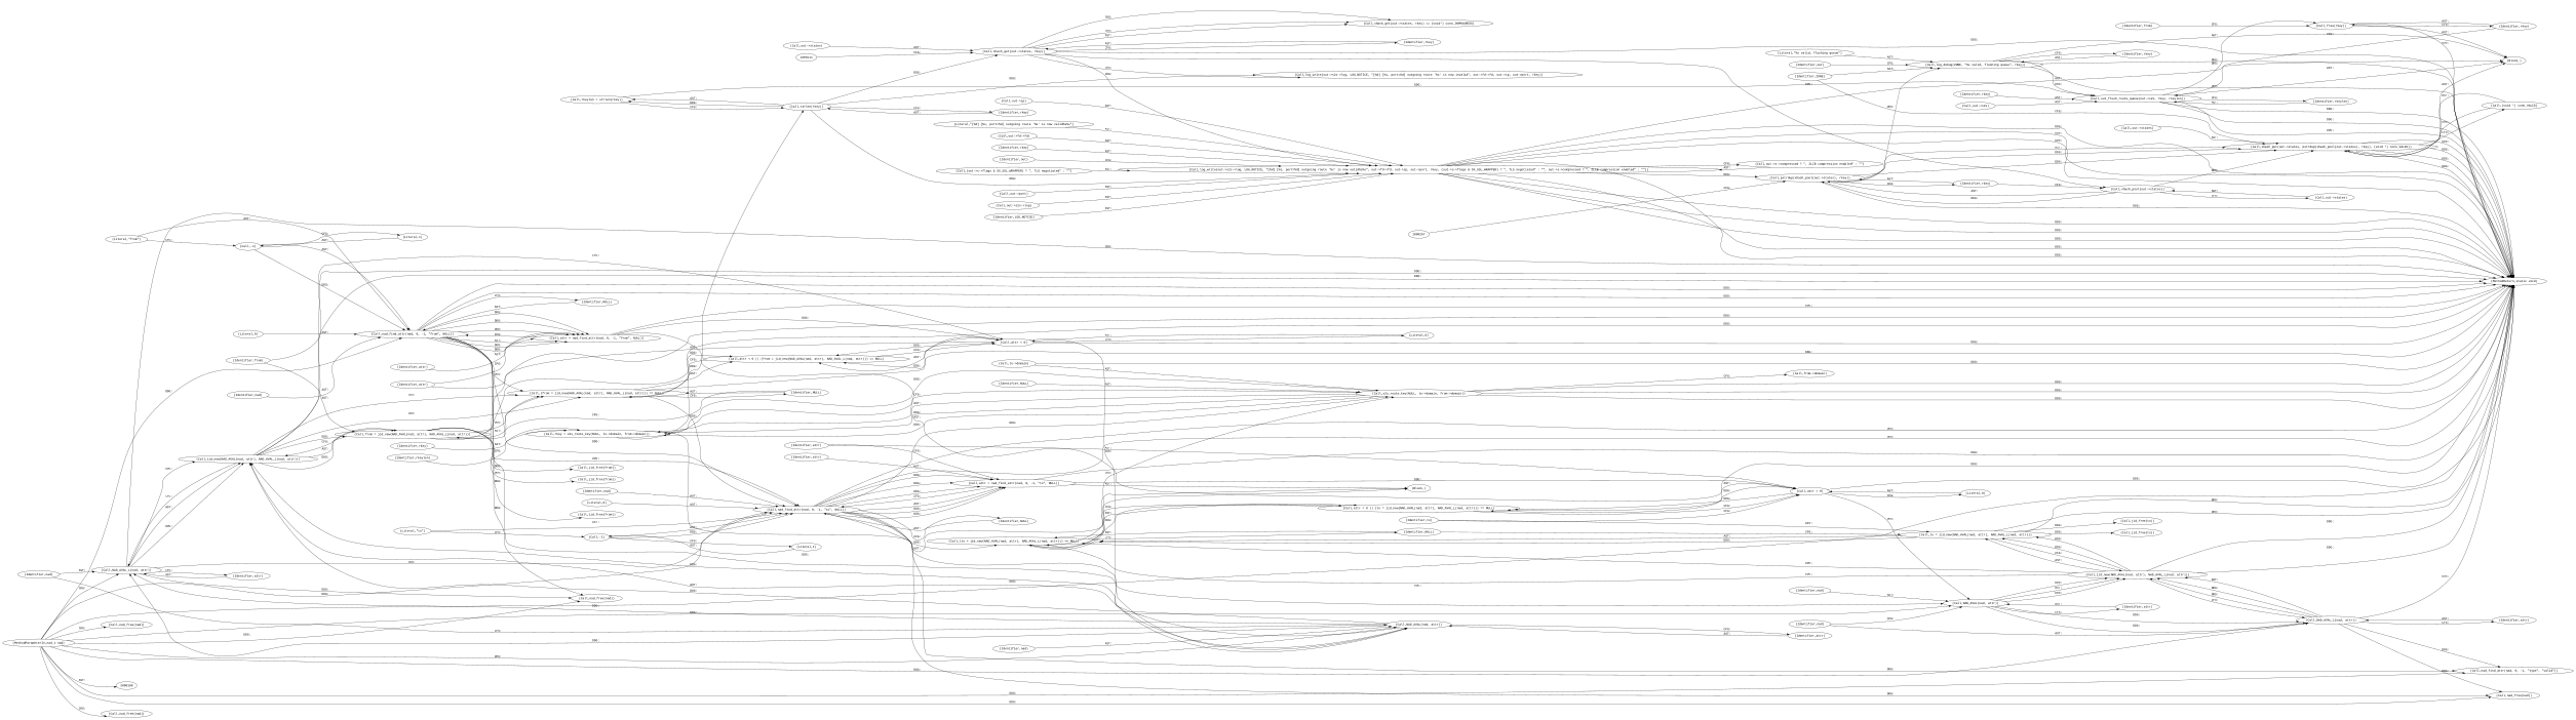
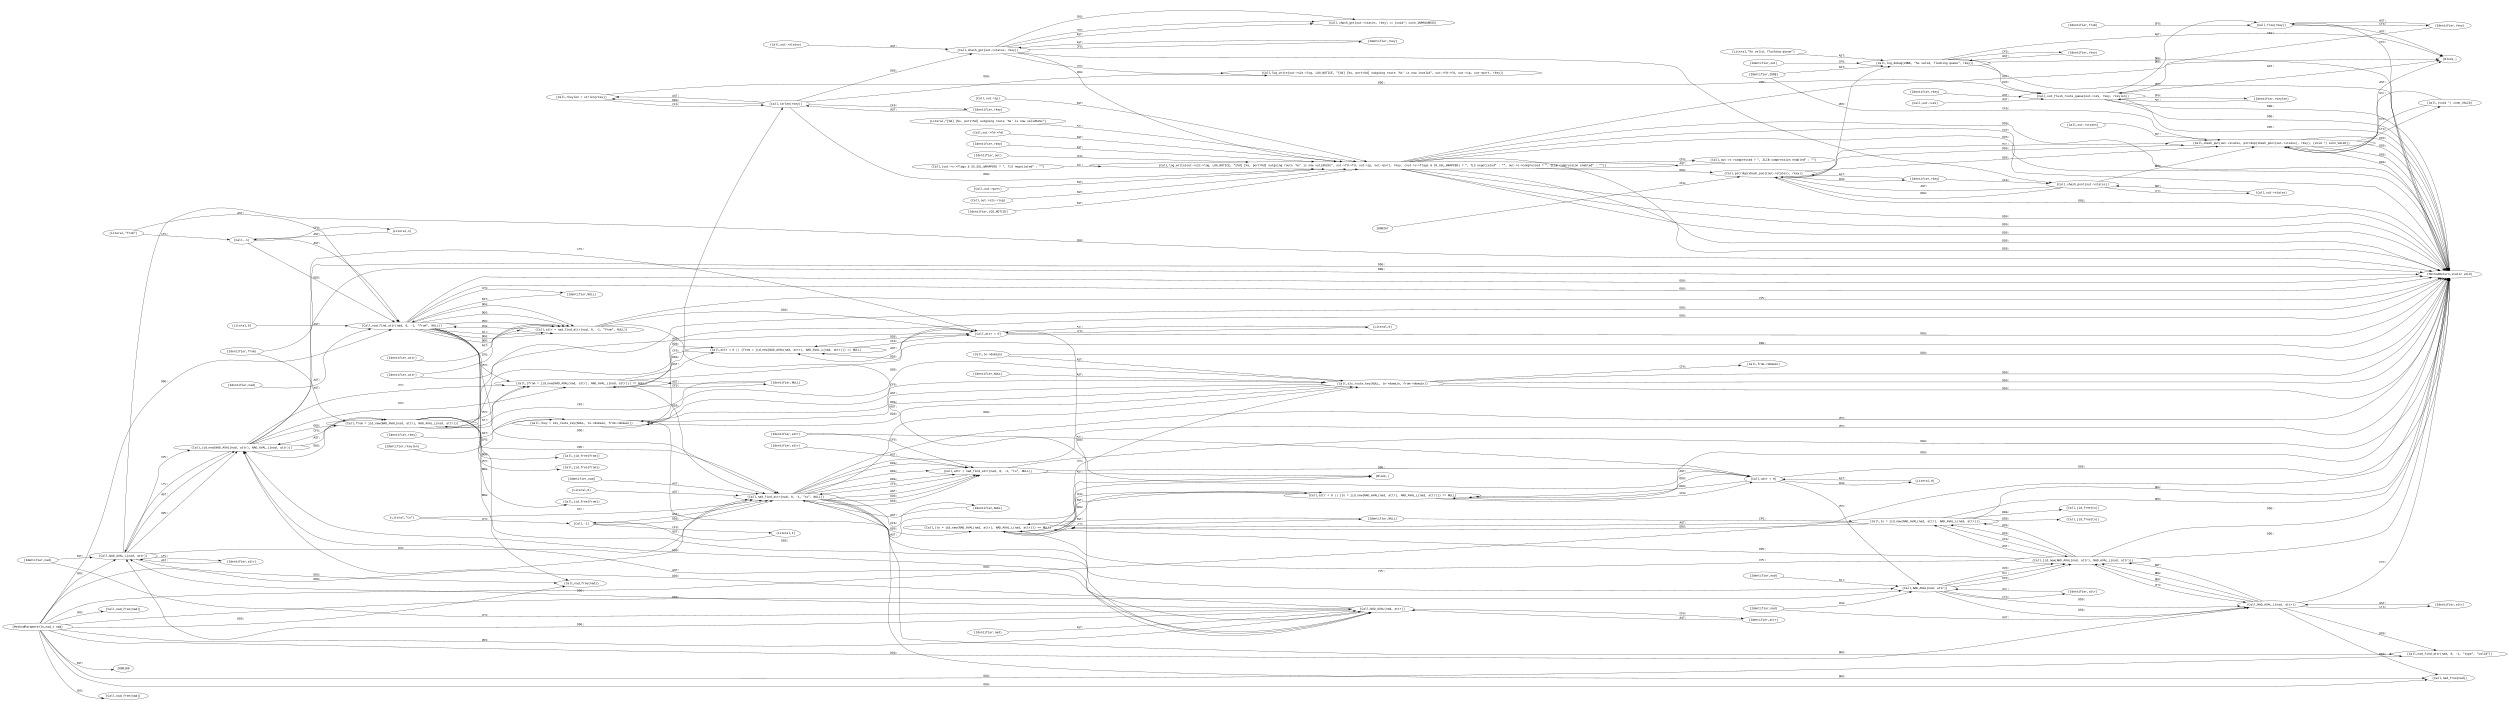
  digraph {
    fontname="Liberation Mono"
    rankdir=LR
    node [fontname="Liberation Mono"]
    edge [fontname="Liberation Mono"]
    n1 [label="(Call,pstrdup(xhash_pool(out->states), rkey))"]
    n2 [label="(Call,xhash_put(out->states, pstrdup(xhash_pool(out->states), rkey), (void *) conn_VALID))"]
    n3 [label="(Call,log_debug(ZONE, \"%s valid, flushing queue\", rkey))"]
    n4 [label="(MethodReturn,static void)"]
    n5 [label="(Identifier,rkey)"]
    n6 [label="(Block,)"]
    n7 [label="(Call,(void *) conn_VALID)"]
    n8 [label="(Call,out_flush_route_queue(out->s2s, rkey, rkeylen))"]
    n9 [label="(Identifier,rkey)"]
    n10 [label="(Call,xhash_pool(out->states))"]
    n11 [label="(Call,out->states)"]
    n12 [label="(Call,xhash_get(out->states, rkey))"]
    n13 [label="(Call,log_write(out->s2s->log, LOG_NOTICE, \"[%d] [%s, port=%d] outgoing route '%s' is now valid%s%s\", out->fd->fd, out->ip, out->port, rkey, (out->s->flags & SX_SSL_WRAPPER) ? \", TLS negotiated\" : \"\", out->s->compressed ? \", ZLIB compression enabled\" : \"\"))"]
    n14 [label="(Call,xhash_get(out->states, rkey) == (void*) conn_INPROGRESS)"]
    n15 [label="(Call,log_write(out->s2s->log, LOG_NOTICE, \"[%d] [%s, port=%d] outgoing route '%s' is now invalid\", out->fd->fd, out->ip, out->port, rkey))"]
    n16 [label="(Identifier,rkey)"]
    n17 [label="(Call,out->s->compressed ? \", ZLIB compression enabled\" : \"\")"]
    n18 [label="(Call,strlen(rkey))"]
    n19 [label="(Call,rkeylen = strlen(rkey))"]
    n20 [label="(Identifier,rkey)"]
    n21 [label="(Call,rkey = s2s_route_key(NULL, to->domain, from->domain))"]
    n22 [label="(Call,s2s_route_key(NULL, to->domain, from->domain))"]
    n23 [label="(Block,)"]
    n24 [label="(Call,from->domain)"]
    n25 [label="(Call,nad_find_attr(nad, 0, -1, \"to\", NULL))"]
    n26 [label="(Call,(to = jid_new(NAD_AVAL(nad, attr), NAD_AVAL_L(nad, attr))) == NULL)"]
    n27 [label="(Call,NAD_AVAL(nad, attr))"]
    n28 [label="(Call,attr = nad_find_attr(nad, 0, -1, \"to\", NULL))"]
    n29 [label="(Call,nad_find_attr(nad, 0, -1, \"type\", \"valid\"))"]
    n30 [label="(Identifier,NULL)"]
    n31 [label="(Call,nad_free(nad))"]
    n32 [label="(Identifier,NULL)"]
    n33 [label="(Call,attr < 0 || (to = jid_new(NAD_AVAL(nad, attr), NAD_AVAL_L(nad, attr))) == NULL)"]
    n34 [label="(Call,NAD_AVAL_L(nad, attr))"]
    n35 [label="(Call,jid_new(NAD_AVAL(nad, attr), NAD_AVAL_L(nad, attr)))"]
    n36 [label="(Identifier,attr)"]
    n37 [label="(Call,attr < 0)"]
    n38 [label="(Call,NAD_AVAL_L(nad, attr))"]
    n39 [label="(Call,jid_new(NAD_AVAL(nad, attr), NAD_AVAL_L(nad, attr)))"]
    n40 [label="(Identifier,attr)"]
    n41 [label="(Call,nad_free(nad))"]
    n42 [label="(Call,(from = jid_new(NAD_AVAL(nad, attr), NAD_AVAL_L(nad, attr))) == NULL)"]
    n43 [label="(Call,from = jid_new(NAD_AVAL(nad, attr), NAD_AVAL_L(nad, attr)))"]
    n44 [label="(Call,NAD_AVAL(nad, attr))"]
    n45 [label="(Identifier,attr)"]
    n46 [label="(Call,nad_find_attr(nad, 0, -1, \"from\", NULL))"]
    n47 [label="(Call,attr = nad_find_attr(nad, 0, -1, \"from\", NULL))"]
    n48 [label="(Identifier,NULL)"]
    n49 [label="(Call,attr < 0)"]
    n50 [label="(Call,attr < 0 || (from = jid_new(NAD_AVAL(nad, attr), NAD_AVAL_L(nad, attr))) == NULL)"]
    n51 [label="(Identifier,NULL)"]
    n52 [label="(MethodParameterIn,nad_t nad)"]
    n53 [label="(Call,nad_free(nad))"]
    n54 [label="(Call,nad_free(nad))"]
    n55 [label=2000108]
    n56 [label="(Identifier,attr)"]
    n57 [label="(Call,-1)"]
    n58 [label="(Literal,1)"]
    n59 [label="(Literal,0)"]
    n60 [label="(Call,-1)"]
    n61 [label="(Literal,1)"]
    n62 [label="(Call,jid_free(from))"]
    n63 [label="(Call,jid_free(from))"]
    n64 [label="(Call,jid_free(from))"]
    n65 [label="(Call,to = jid_new(NAD_AVAL(nad, attr), NAD_AVAL_L(nad, attr)))"]
    n66 [label="(Call,jid_free(to))"]
    n67 [label="(Call,jid_free(to))"]
    n68 [label="(Literal,0)"]
    n69 [label="(Call,free(rkey))"]
    n70 [label="(Identifier,rkeylen)"]
    n71 [label="(Identifier,rkey)"]
    n72 [label="(Call,out->s2s->log)"]
    n73 [label="(Identifier,attr)"]
    n74 [label="(Identifier,LOG_NOTICE)"]
    n75 [label="(Call,out->states)"]
    n76 [label="(Identifier,ZONE)"]
    n77 [label="(Literal,\"from\")"]
    n78 [label="(Call,out->ip)"]
    n79 [label="(Literal,\"[%d] [%s, port=%d] outgoing route '%s' is now valid%s%s\")"]
    n80 [label="(Call,out->states)"]
    n81 [label="(Identifier,attr)"]
    n82 [label="(Identifier,nad)"]
    n83 [label="(Call,out->fd->fd)"]
    n84 [label="(Identifier,NULL)"]
    n85 [label="(Identifier,nad)"]
    n86 [label="(Identifier,from)"]
    n87 [label="(Identifier,rkey)"]
    n88 [label="(Identifier,out)"]
    n89 [label="(Literal,0)"]
    n90 [label="(Identifier,rkeylen)"]
    n91 [label="(Call,out->s2s)"]
    n92 [label="(Literal,\"%s valid, flushing queue\")"]
-   n93 [label="(Identifier,to)"]
    n94 [label="(Identifier,from)"]
    n95 [label="(Literal,\"to\")"]
    n96 [label="(Identifier,nad)"]
    n97 [label="(Identifier,rkey)"]
    n98 [label="(Identifier,attr)"]
    n99 [label="(Identifier,nad)"]
    n100 [label="(Call,to->domain)"]
    n101 [label="(Identifier,nad)"]
    n102 [label="(Literal,0)"]
    n103 [label="(Identifier,nad)"]
    n104 [label="(Identifier,attr)"]
    n105 [label="(Identifier,out)"]
    n106 [label="(Call,(out->s->flags & SX_SSL_WRAPPER) ? \", TLS negotiated\" : \"\")"]
    n107 [label="(Call,out->port)"]
    n108 [label="(Identifier,rkey)"]
    1000267
-   1000215
    n1 -> n2 [label="AST: "]
    n1 -> n2 [label="DDG: "]
    n1 -> n2 [label="DDG: "]
    n1 -> n3 [label="DDG: "]
    n1 -> n4 [label="DDG: "]
    n1 -> n5 [label="CFG: "]
    n2 -> n4 [label="DDG: "]
    n2 -> n4 [label="DDG: "]
    n2 -> n4 [label="DDG: "]
    n2 -> n4 [label="DDG: "]
    n2 -> n6 [label="AST: "]
    n2 -> n7 [label="CFG: "]
    n3 -> n4 [label="DDG: "]
    n3 -> n4 [label="DDG: "]
    n3 -> n6 [label="AST: "]
    n3 -> n8 [label="DDG: "]
    n3 -> n9 [label="CFG: "]
    n5 -> n1 [label="AST: "]
    n5 -> n10 [label="CFG: "]
    n7 -> n2 [label="AST: "]
    n7 -> n2 [label="DDG: "]
    n8 -> n4 [label="DDG: "]
    n8 -> n4 [label="DDG: "]
    n8 -> n4 [label="DDG: "]
    n8 -> n6 [label="AST: "]
    n8 -> n69 [label="DDG: "]
    n8 -> n70 [label="CFG: "]
    n9 -> n3 [label="AST: "]
    n10 -> n1 [label="AST: "]
    n10 -> n1 [label="DDG: "]
    n10 -> n2 [label="DDG: "]
    n10 -> n11 [label="CFG: "]
    n11 -> n10 [label="AST: "]
-   n12 -> n4 [label="DDG: "]
    n12 -> n10 [label="DDG: "]
    n12 -> n13 [label="DDG: "]
    n12 -> n14 [label="AST: "]
    n12 -> n14 [label="DDG: "]
    n12 -> n14 [label="DDG: "]
    n12 -> n15 [label="DDG: "]
    n12 -> n16 [label="CFG: "]
    n13 -> n1 [label="DDG: "]
    n13 -> n4 [label="DDG: "]
    n13 -> n4 [label="DDG: "]
    n13 -> n4 [label="DDG: "]
    n13 -> n4 [label="DDG: "]
    n13 -> n4 [label="DDG: "]
    n13 -> n4 [label="DDG: "]
    n13 -> n4 [label="DDG: "]
    n13 -> n4 [label="DDG: "]
    n13 -> n6 [label="AST: "]
    n13 -> n17 [label="CFG: "]
    n16 -> n12 [label="AST: "]
    n17 -> n13 [label="AST: "]
    n18 -> n12 [label="DDG: "]
    n18 -> n13 [label="DDG: "]
    n18 -> n15 [label="DDG: "]
    n18 -> n19 [label="AST: "]
    n18 -> n19 [label="DDG: "]
    n18 -> n20 [label="CFG: "]
    n19 -> n8 [label="DDG: "]
    n19 -> n18 [label="CFG: "]
    n20 -> n18 [label="AST: "]
    n21 -> n18 [label="DDG: "]
    n21 -> n22 [label="CFG: "]
    n21 -> n23 [label="AST: "]
    n22 -> n4 [label="DDG: "]
    n22 -> n4 [label="DDG: "]
    n22 -> n4 [label="DDG: "]
    n22 -> n21 [label="AST: "]
    n22 -> n21 [label="DDG: "]
    n22 -> n21 [label="DDG: "]
    n22 -> n21 [label="DDG: "]
    n22 -> n24 [label="CFG: "]
    n25 -> n4 [label="DDG: "]
    n25 -> n4 [label="DDG: "]
    n25 -> n22 [label="DDG: "]
    n25 -> n26 [label="DDG: "]
    n25 -> n27 [label="DDG: "]
    n25 -> n28 [label="AST: "]
    n25 -> n28 [label="DDG: "]
    n25 -> n28 [label="DDG: "]
    n25 -> n28 [label="DDG: "]
    n25 -> n28 [label="DDG: "]
    n25 -> n28 [label="DDG: "]
    n25 -> n29 [label="DDG: "]
    n25 -> n30 [label="CFG: "]
    n25 -> n31 [label="DDG: "]
    n26 -> n4 [label="DDG: "]
    n26 -> n22 [label="DDG: "]
    n26 -> n32 [label="CFG: "]
    n26 -> n33 [label="AST: "]
    n26 -> n33 [label="DDG: "]
    n27 -> n34 [label="DDG: "]
    n27 -> n34 [label="DDG: "]
    n27 -> n35 [label="AST: "]
    n27 -> n35 [label="DDG: "]
    n27 -> n35 [label="DDG: "]
    n27 -> n36 [label="CFG: "]
    n28 -> n4 [label="DDG: "]
    n28 -> n23 [label="AST: "]
    n28 -> n25 [label="CFG: "]
    n28 -> n37 [label="DDG: "]
    n30 -> n25 [label="AST: "]
    n32 -> n26 [label="AST: "]
    n32 -> n65 [label="CFG: "]
    n33 -> n26 [label="CFG: "]
    n33 -> n37 [label="CFG: "]
    n34 -> n4 [label="DDG: "]
    n34 -> n29 [label="DDG: "]
    n34 -> n31 [label="DDG: "]
    n34 -> n35 [label="AST: "]
    n34 -> n35 [label="DDG: "]
    n34 -> n35 [label="DDG: "]
    n34 -> n56 [label="CFG: "]
    n35 -> n4 [label="DDG: "]
    n35 -> n4 [label="DDG: "]
    n35 -> n26 [label="DDG: "]
    n35 -> n26 [label="DDG: "]
    n35 -> n34 [label="CFG: "]
    n35 -> n65 [label="AST: "]
    n35 -> n65 [label="DDG: "]
    n35 -> n65 [label="DDG: "]
    n36 -> n27 [label="AST: "]
    n37 -> n4 [label="DDG: "]
    n37 -> n27 [label="DDG: "]
    n37 -> n33 [label="AST: "]
    n37 -> n33 [label="DDG: "]
    n37 -> n33 [label="DDG: "]
    n37 -> n68 [label="CFG: "]
    n38 -> n4 [label="DDG: "]
    n38 -> n25 [label="DDG: "]
    n38 -> n39 [label="AST: "]
    n38 -> n39 [label="DDG: "]
    n38 -> n39 [label="DDG: "]
    n38 -> n40 [label="CFG: "]
    n38 -> n41 [label="DDG: "]
    n39 -> n4 [label="DDG: "]
    n39 -> n4 [label="DDG: "]
    n39 -> n38 [label="CFG: "]
    n39 -> n42 [label="DDG: "]
    n39 -> n42 [label="DDG: "]
    n39 -> n43 [label="AST: "]
    n39 -> n43 [label="DDG: "]
    n39 -> n43 [label="DDG: "]
    n40 -> n38 [label="AST: "]
    n42 -> n4 [label="DDG: "]
    n42 -> n25 [label="DDG: "]
    n42 -> n50 [label="AST: "]
    n42 -> n50 [label="DDG: "]
    n42 -> n51 [label="CFG: "]
    n43 -> n4 [label="DDG: "]
    n43 -> n4 [label="DDG: "]
    n43 -> n39 [label="CFG: "]
    n43 -> n42 [label="AST: "]
    n43 -> n42 [label="DDG: "]
    n43 -> n62 [label="DDG: "]
    n43 -> n63 [label="DDG: "]
    n43 -> n64 [label="DDG: "]
    n44 -> n38 [label="DDG: "]
    n44 -> n38 [label="DDG: "]
    n44 -> n39 [label="AST: "]
    n44 -> n39 [label="DDG: "]
    n44 -> n39 [label="DDG: "]
    n44 -> n45 [label="CFG: "]
    n45 -> n44 [label="AST: "]
    n46 -> n4 [label="DDG: "]
    n46 -> n4 [label="DDG: "]
    n46 -> n25 [label="DDG: "]
    n46 -> n25 [label="DDG: "]
    n46 -> n41 [label="DDG: "]
    n46 -> n42 [label="DDG: "]
    n46 -> n44 [label="DDG: "]
    n46 -> n47 [label="AST: "]
    n46 -> n47 [label="DDG: "]
    n46 -> n47 [label="DDG: "]
    n46 -> n47 [label="DDG: "]
    n46 -> n47 [label="DDG: "]
    n46 -> n47 [label="DDG: "]
    n46 -> n48 [label="CFG: "]
    n47 -> n4 [label="DDG: "]
    n47 -> n23 [label="AST: "]
    n47 -> n46 [label="CFG: "]
    n47 -> n49 [label="DDG: "]
    n48 -> n46 [label="AST: "]
    n49 -> n4 [label="DDG: "]
    n49 -> n44 [label="DDG: "]
    n49 -> n50 [label="AST: "]
    n49 -> n50 [label="DDG: "]
    n49 -> n50 [label="DDG: "]
    n49 -> n59 [label="CFG: "]
    n50 -> n42 [label="CFG: "]
    n50 -> n49 [label="CFG: "]
    n51 -> n42 [label="AST: "]
    n51 -> n43 [label="CFG: "]
    n52 -> n4 [label="DDG: "]
    n52 -> n25 [label="DDG: "]
    n52 -> n27 [label="DDG: "]
    n52 -> n29 [label="DDG: "]
    n52 -> n31 [label="DDG: "]
    n52 -> n34 [label="DDG: "]
    n52 -> n38 [label="DDG: "]
    n52 -> n41 [label="DDG: "]
    n52 -> n44 [label="DDG: "]
    n52 -> n46 [label="DDG: "]
    n52 -> n53 [label="DDG: "]
    n52 -> n54 [label="DDG: "]
    n52 -> n55 [label="AST: "]
    n56 -> n34 [label="AST: "]
    n57 -> n46 [label="AST: "]
    n57 -> n46 [label="DDG: "]
    n57 -> n58 [label="CFG: "]
    n58 -> n57 [label="AST: "]
    n59 -> n49 [label="AST: "]
    n60 -> n25 [label="AST: "]
    n60 -> n25 [label="DDG: "]
    n60 -> n61 [label="CFG: "]
    n61 -> n60 [label="AST: "]
    n65 -> n4 [label="DDG: "]
    n65 -> n4 [label="DDG: "]
    n65 -> n26 [label="AST: "]
    n65 -> n26 [label="DDG: "]
    n65 -> n35 [label="CFG: "]
    n65 -> n66 [label="DDG: "]
    n65 -> n67 [label="DDG: "]
    n68 -> n37 [label="AST: "]
    n69 -> n4 [label="DDG: "]
    n69 -> n6 [label="AST: "]
    n69 -> n71 [label="CFG: "]
    n70 -> n8 [label="AST: "]
    n71 -> n8 [label="CFG: "]
    n71 -> n69 [label="AST: "]
    n72 -> n13 [label="AST: "]
    n73 -> n47 [label="CFG: "]
    n73 -> n49 [label="AST: "]
    n74 -> n13 [label="AST: "]
    n75 -> n12 [label="AST: "]
    n76 -> n2 [label="CFG: "]
    n76 -> n3 [label="AST: "]
    n77 -> n46 [label="AST: "]
    n77 -> n57 [label="CFG: "]
    n78 -> n13 [label="AST: "]
    n79 -> n13 [label="AST: "]
    n80 -> n2 [label="AST: "]
    n81 -> n47 [label="AST: "]
    n82 -> n46 [label="AST: "]
    n83 -> n13 [label="AST: "]
    n84 -> n22 [label="AST: "]
    n85 -> n44 [label="AST: "]
    n86 -> n43 [label="AST: "]
    n86 -> n49 [label="CFG: "]
    n87 -> n21 [label="AST: "]
    n88 -> n3 [label="CFG: "]
    n89 -> n46 [label="AST: "]
    n90 -> n21 [label="CFG: "]
    n91 -> n8 [label="AST: "]
    n92 -> n3 [label="AST: "]
-   n93 -> n37 [label="CFG: "]
-   n93 -> n65 [label="AST: "]
    n94 -> n69 [label="CFG: "]
    n95 -> n25 [label="AST: "]
    n95 -> n60 [label="CFG: "]
    n96 -> n27 [label="CFG: "]
    n96 -> n34 [label="AST: "]
    n97 -> n13 [label="AST: "]
    n98 -> n28 [label="AST: "]
    n99 -> n27 [label="AST: "]
    n100 -> n4 [label="DDG: "]
    n100 -> n22 [label="AST: "]
    n101 -> n25 [label="AST: "]
    n102 -> n25 [label="AST: "]
    n103 -> n38 [label="AST: "]
    n103 -> n44 [label="CFG: "]
    n104 -> n28 [label="CFG: "]
    n104 -> n37 [label="AST: "]
    n105 -> n13 [label="CFG: "]
    n106 -> n13 [label="AST: "]
    n107 -> n13 [label="AST: "]
    n108 -> n8 [label="AST: "]
    1000267 -> n1 [label="CFG: "]
-   1000215 -> n12 [label="CFG: "]
  }
